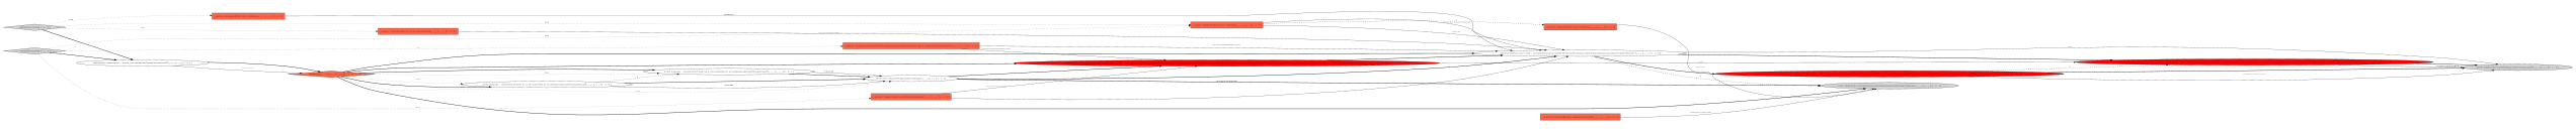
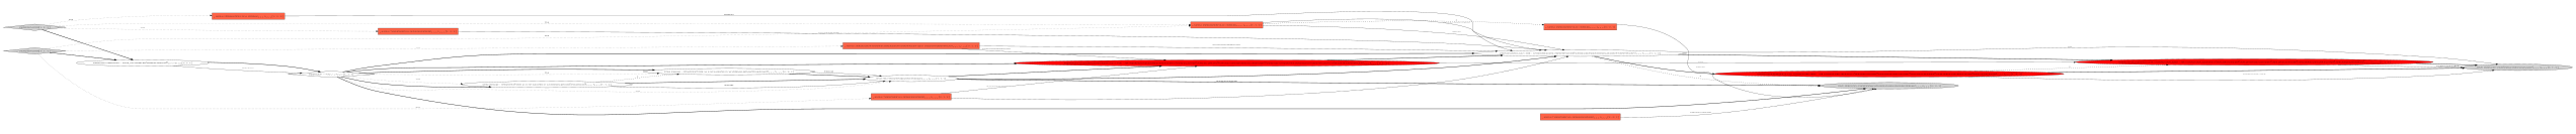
  digraph {
    fontname="Comic Neue"
    rankdir=LR
    node [fillcolor=tomato fontname="Comic Neue" shape=ellipse style=filled]
    edge [fontname="Comic Neue" style=bold]
    n1 [fillcolor=lightgray label="return stateFactory.createState(keySerializer,namespaceSerializer,stateDesc)@@@8@@@['0', '0', '1']"]
    n2 [fillcolor=white label="String message = String.format(\"State %s is not supported by %s\",stateDesc.getClass(),this.getClass())@@@5@@@['0', '0', '1']"]
    n3 [fillcolor=white label="throw new FlinkRuntimeException(message)@@@6@@@['1', '1', '1']"]
    n4 [fillcolor=red label="RegisteredKeyValueStateBackendMetaInfo<N,SV> meta = new RegisteredKeyValueStateBackendMetaInfo<>(stateDesc.getType(),stateDesc.getName(),namespaceSerializer,stateDesc.getSerializer(),(StateSnapshotTransformer.StateSnapshotTransformFactory<SV>)snapshotTransformFactory)@@@8@@@['0', '1', '0']"]
    n5 [fillcolor=white label="InternalKvState<K,N,SV> state = keyedStateBackend.createInternalState(namespaceSerializer,stateDesc,snapshotTransformFactory)@@@9@@@['1', '1', '0']"]
    n6 [fillcolor=red label="KvStateChangeLoggerImpl<K,SV,N> kvStateChangeLogger = new KvStateChangeLoggerImpl<>(state.getKeySerializer(),state.getNamespaceSerializer(),state.getValueSerializer(),keyedStateBackend.getKeyContext(),stateChangelogWriter,meta)@@@10@@@['0', '1', '0']"]
    n7 [fillcolor=lightgray label="return stateFactory.create(state,kvStateChangeLogger)@@@11@@@['1', '1', '0']"]
    n8 [fillcolor=red label="KvStateChangeLoggerImpl<K,SV,N> kvStateChangeLogger = new KvStateChangeLoggerImpl<>(state.getKeySerializer(),state.getNamespaceSerializer(),state.getValueSerializer(),keyedStateBackend.getKeyContext(),stateChangelogWriter)@@@9@@@['1', '0', '0']"]
    n9 [label="@Nonnull StateDescriptor<S,SV> stateDesc@@@2@@@['1', '0', '0']" shape=box]
    n10 [label="@Nonnull TypeSerializer<N> namespaceSerializer@@@2@@@['0', '0', '1']" shape=box]
    n11 [fillcolor=white label="StateFactory stateFactory = STATE_FACTORIES.get(stateDesc.getClass())@@@3@@@['1', '1', '1']"]
-   n12 [label="stateFactory == null@@@4@@@['1', '1', '1']" shape=diamond]
+   n12 [fillcolor=white label="stateFactory == null@@@4@@@['1', '1', '1']" shape=diamond]
    n13 [label="@Nonnull StateDescriptor<S,SV> stateDesc@@@2@@@['0', '0', '1']" shape=box]
    n14 [label="@Nonnull TypeSerializer<N> namespaceSerializer@@@2@@@['1', '0', '0']" shape=box]
    n15 [fillcolor=white label="String message = String.format(\"State %s is not supported by %s\",stateDesc.getClass(),this.getClass())@@@5@@@['1', '1', '0']"]
    n16 [label="@Nonnull StateSnapshotTransformer.StateSnapshotTransformFactory<SEV> snapshotTransformFactory@@@2@@@['0', '1', '0']" shape=box]
    n17 [label="@Nonnull StateDescriptor<S,SV> stateDesc@@@2@@@['1', '1', '0']" shape=box]
    n18 [fillcolor=lightgray label="createInternalState['1', '0', '0']" shape=diamond]
    n19 [fillcolor=lightgray label="createInternalState['0', '1', '0']" shape=diamond]
    n20 [label="@Nonnull TypeSerializer<N> namespaceSerializer@@@2@@@['0', '1', '0']" shape=box]
    n2 -> n3
    n2 -> n3 [label=message style=solid]
    n3 -> n1
    n3 -> n4
    n3 -> n5
    n4 -> n5
    n4 -> n6 [label=meta style=solid]
    n5 -> n1 [label=0 style=dashed]
    n5 -> n6
    n5 -> n7 [label=state style=solid]
    n5 -> n8
    n6 -> n7 [label=kvStateChangeLogger style=solid]
    n6 -> n7
    n8 -> n6 [label=0 style=dashed]
    n8 -> n7
    n8 -> n7 [label=kvStateChangeLogger style=solid]
    n9 -> n5 [label=stateDesc style=solid]
    n10 -> n1 [label=namespaceSerializer style=solid]
    n11 -> n12 [label=stateFactory style=solid]
    n11 -> n12
    n12 -> n1
    n12 -> n2
    n12 -> n2 [label=true style=dotted]
    n12 -> n3 [label=true style=dotted]
    n12 -> n4
    n12 -> n5
    n12 -> n15 [label=true style=dotted]
    n12 -> n15
    n13 -> n1 [label=stateDesc style=solid]
    n14 -> n5 [label=namespaceSerializer style=solid]
    n15 -> n2 [label=0 style=dashed]
    n15 -> n3
    n15 -> n3 [label=message style=solid]
    n16 -> n4 [label=snapshotTransformFactory style=solid]
    n16 -> n5 [label=snapshotTransformFactory style=solid]
    n17 -> n5 [label=snapshotTransformFactory style=solid]
    n17 -> n5 [label=stateDesc style=solid]
    n17 -> n13 [label=0 style=dashed]
    n18 -> n9 [label=true style=dotted]
    n18 -> n11
    n18 -> n14 [label=true style=dotted]
    n18 -> n17 [label=true style=dotted]
    n19 -> n11
    n19 -> n16 [label=true style=dotted]
    n19 -> n17 [label=true style=dotted]
    n19 -> n20 [label=true style=dotted]
    n20 -> n4 [label=namespaceSerializer style=solid]
    n20 -> n5 [label=namespaceSerializer style=solid]
  }
